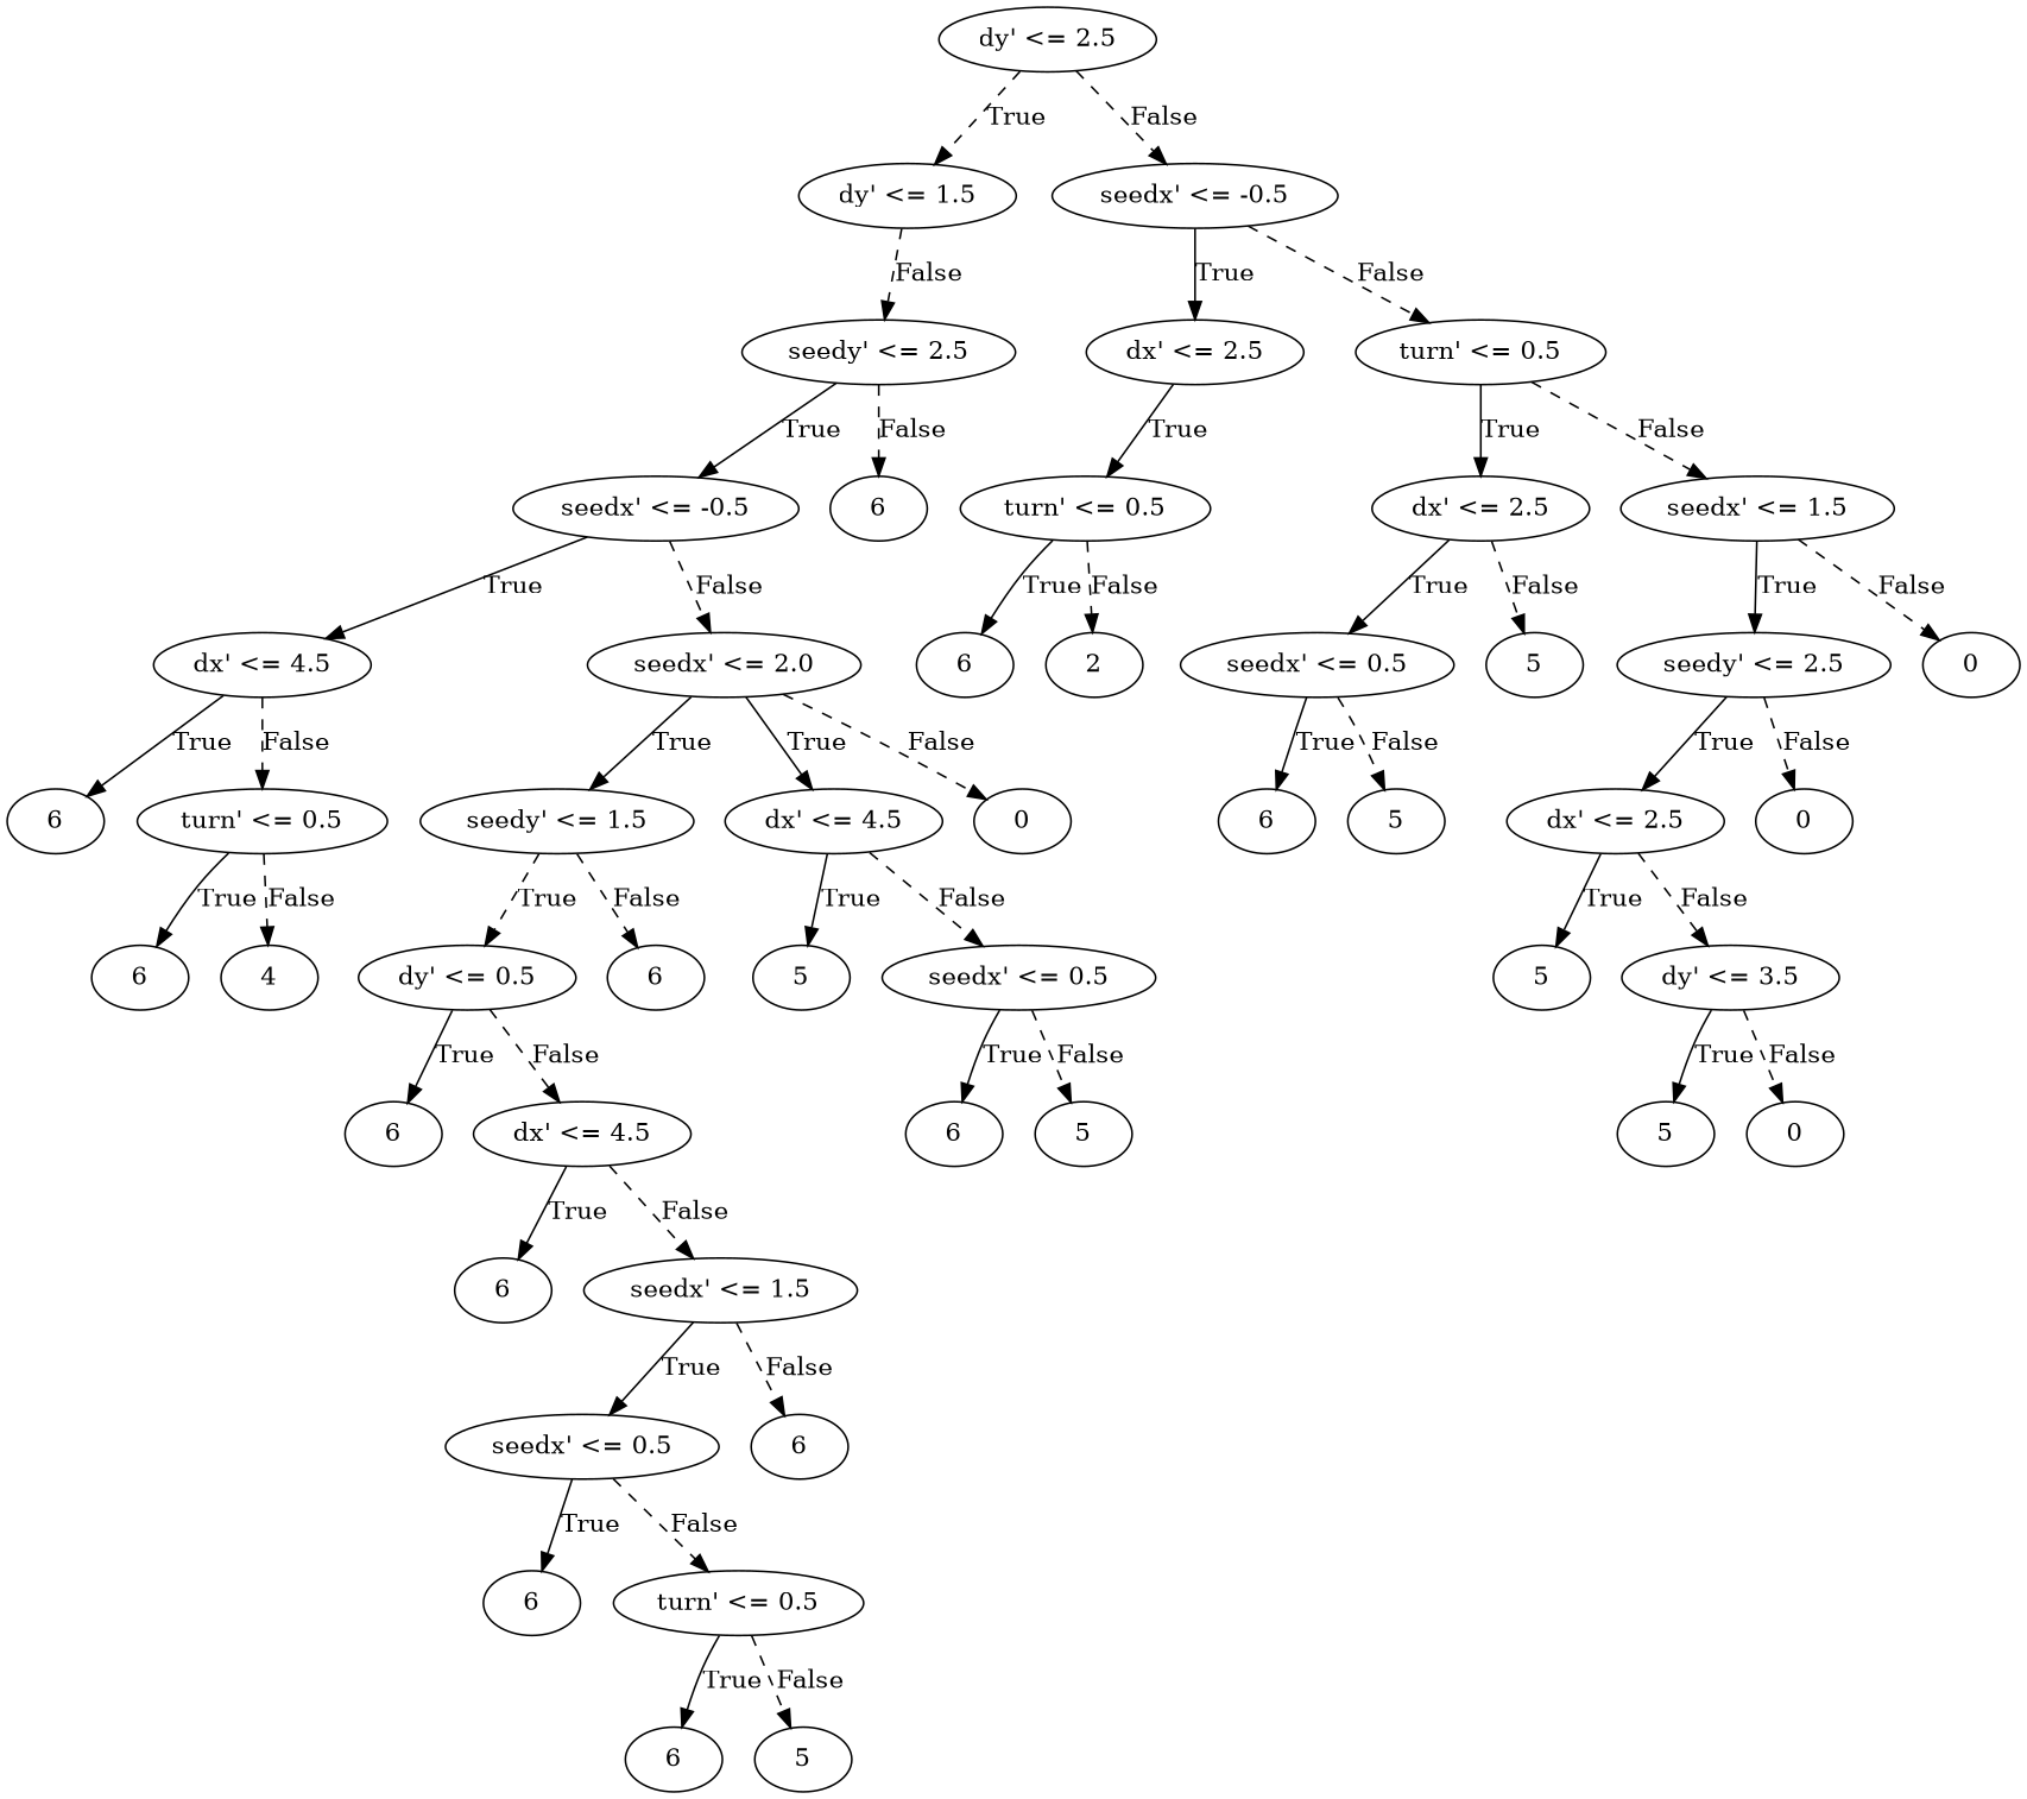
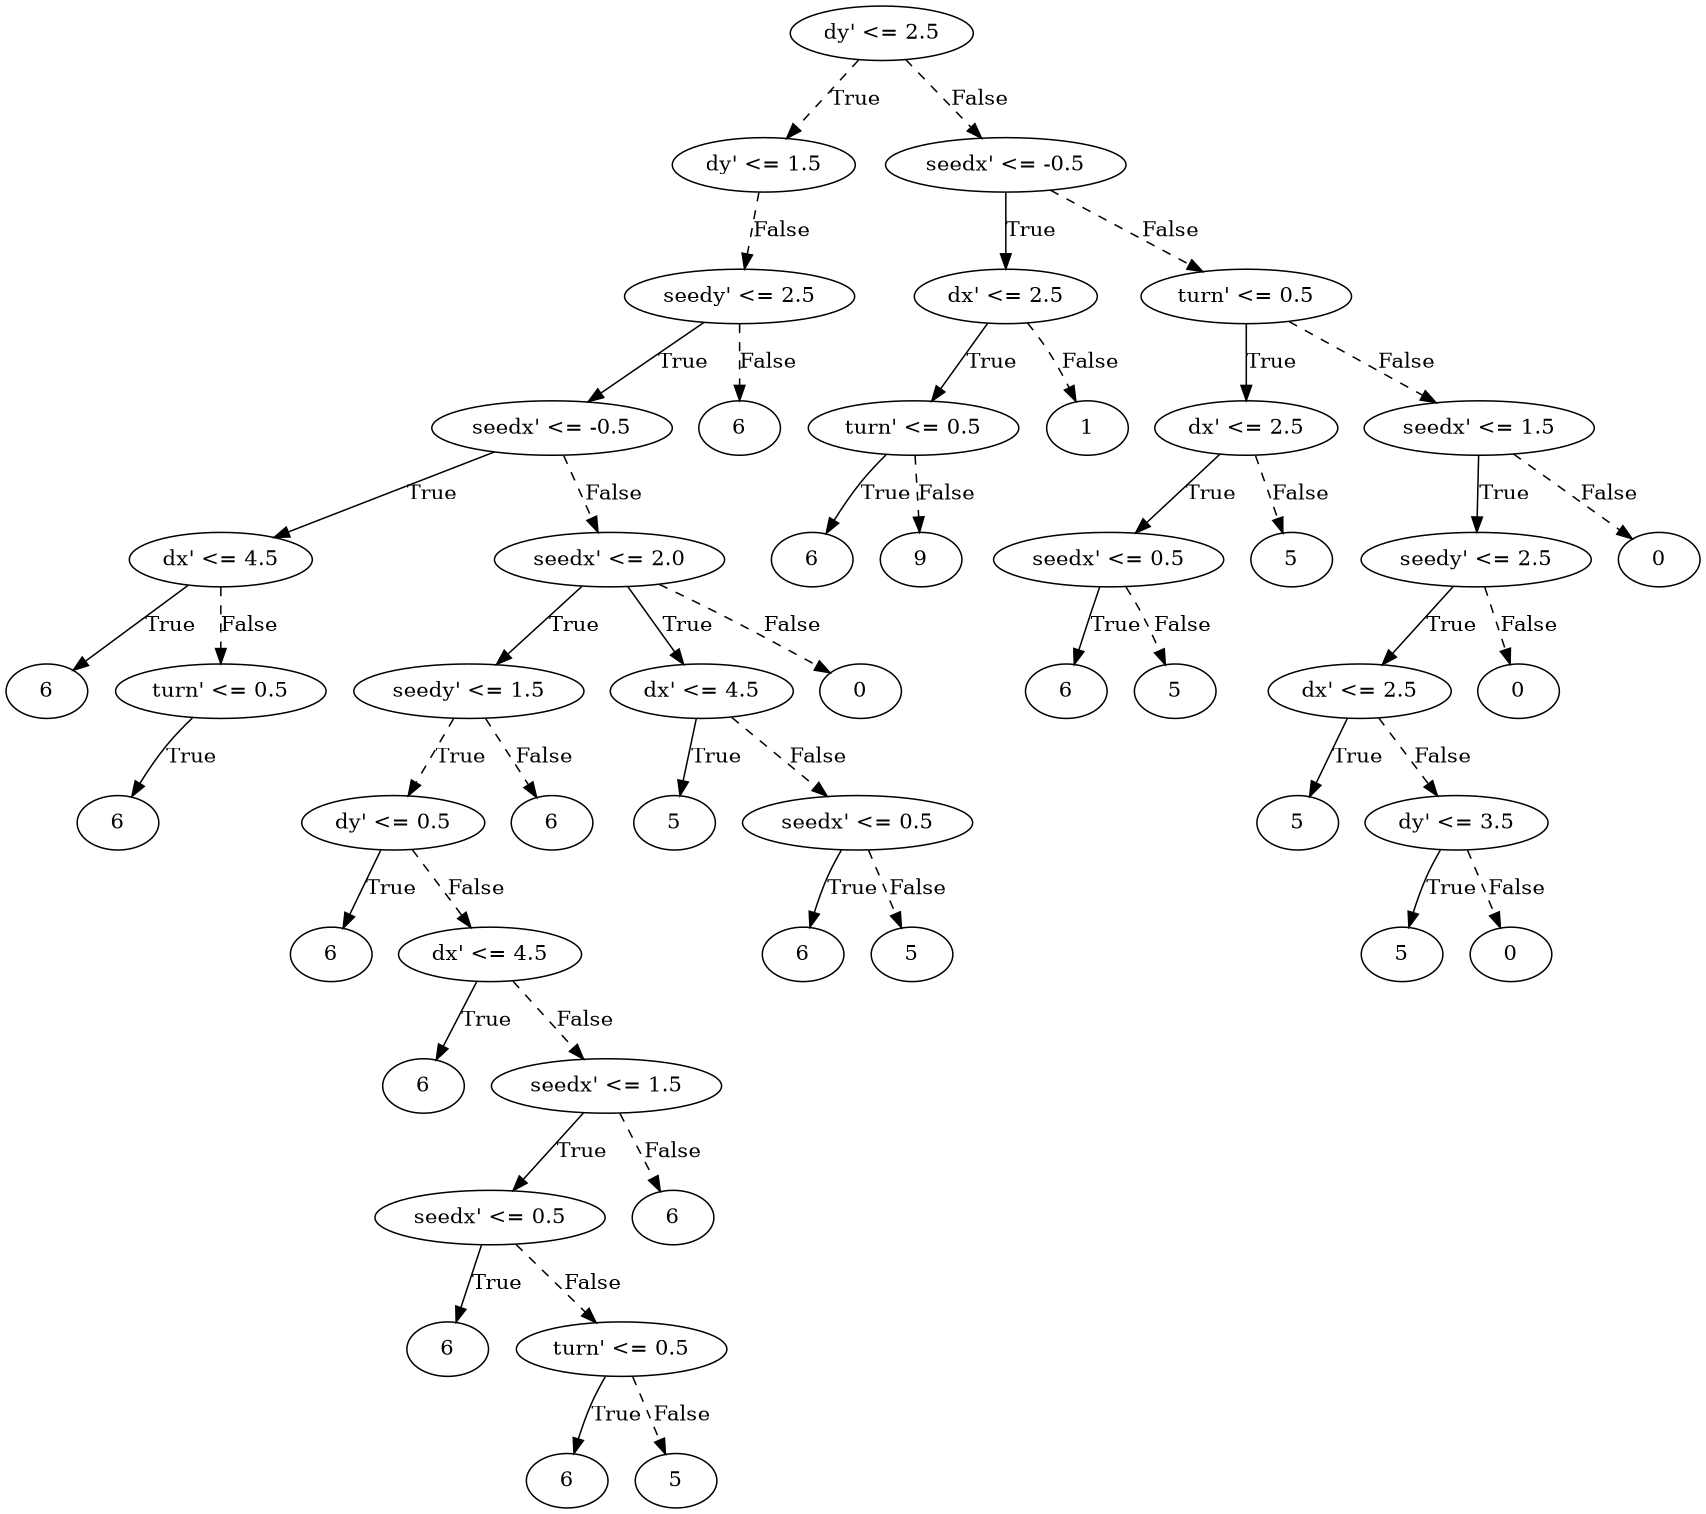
  digraph {
    edge [style=dashed]
    n1 [label="dy' <= 2.5"]
    n2 [label="dy' <= 1.5"]
    n3 [label="seedx' <= -0.5"]
    n4 [label="seedy' <= 2.5"]
    n5 [label="dx' <= 2.5"]
    n6 [label="turn' <= 0.5"]
    n7 [label="seedy' <= 1.5"]
    n8 [label="dy' <= 0.5"]
    n9 [label=6]
    n10 [label="seedx' <= -0.5"]
    n11 [label=6]
    n12 [label=6]
    n13 [label="dx' <= 4.5"]
    n14 [label=6]
    n15 [label="seedx' <= 1.5"]
    n16 [label="seedx' <= 0.5"]
    n17 [label=6]
    n18 [label=6]
    n19 [label="turn' <= 0.5"]
    n20 [label=6]
    n21 [label=5]
    n22 [label="dx' <= 4.5"]
    n23 [label="seedx' <= 2.0"]
    n24 [label=6]
    n25 [label="turn' <= 0.5"]
    n26 [label="dx' <= 4.5"]
    n27 [label=0]
    n28 [label=6]
-   n29 [label=4]
    n30 [label=5]
    n31 [label="seedx' <= 0.5"]
    n32 [label=6]
    n33 [label=5]
    n34 [label="turn' <= 0.5"]
+   n35 [label=1]
    n36 [label="dx' <= 2.5"]
    n37 [label="seedx' <= 1.5"]
    n38 [label=6]
-   n39 [label=2]
+   n39 [label=9]
    n40 [label="seedx' <= 0.5"]
    n41 [label=5]
    n42 [label="seedy' <= 2.5"]
    n43 [label=0]
    n44 [label=6]
    n45 [label=5]
    n46 [label="dx' <= 2.5"]
    n47 [label=0]
    n48 [label=5]
    n49 [label="dy' <= 3.5"]
    n50 [label=5]
    n51 [label=0]
    n1 -> n2 [label=True]
    n1 -> n3 [label=False]
    n2 -> n4 [label=False]
    n3 -> n5 [label=True style=""]
    n3 -> n6 [label=False]
    n4 -> n10 [label=True style=""]
    n4 -> n11 [label=False]
    n5 -> n34 [label=True style=""]
+   n5 -> n35 [label=False]
    n6 -> n36 [label=True style=""]
    n6 -> n37 [label=False]
    n7 -> n8 [label=True]
    n7 -> n9 [label=False]
    n8 -> n12 [label=True style=""]
    n8 -> n13 [label=False]
    n10 -> n22 [label=True style=""]
    n10 -> n23 [label=False]
    n13 -> n14 [label=True style=""]
    n13 -> n15 [label=False]
    n15 -> n16 [label=True style=""]
    n15 -> n17 [label=False]
    n16 -> n18 [label=True style=""]
    n16 -> n19 [label=False]
    n19 -> n20 [label=True style=""]
    n19 -> n21 [label=False]
    n22 -> n24 [label=True style=""]
    n22 -> n25 [label=False]
    n23 -> n7 [label=True style=""]
    n23 -> n26 [label=True style=""]
    n23 -> n27 [label=False]
    n25 -> n28 [label=True style=""]
-   n25 -> n29 [label=False]
    n26 -> n30 [label=True style=""]
    n26 -> n31 [label=False]
    n31 -> n32 [label=True style=""]
    n31 -> n33 [label=False]
    n34 -> n38 [label=True style=""]
    n34 -> n39 [label=False]
    n36 -> n40 [label=True style=""]
    n36 -> n41 [label=False]
    n37 -> n42 [label=True style=""]
    n37 -> n43 [label=False]
    n40 -> n44 [label=True style=""]
    n40 -> n45 [label=False]
    n42 -> n46 [label=True style=""]
    n42 -> n47 [label=False]
    n46 -> n48 [label=True style=""]
    n46 -> n49 [label=False]
    n49 -> n50 [label=True style=""]
    n49 -> n51 [label=False]
  }
